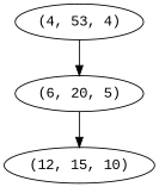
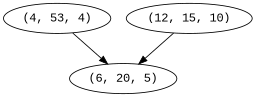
  digraph {
    fontname="Liberation Mono"
    node [fontname="Liberation Mono"]
    edge [fontname="Liberation Mono"]
    n1 [label="(4, 53, 4)"]
    "(6, 20, 5)"
    "(12, 15, 10)"
    n1 -> "(6, 20, 5)"
-   "(6, 20, 5)" -> "(12, 15, 10)"
+   "(12, 15, 10)" -> "(6, 20, 5)"
  }
